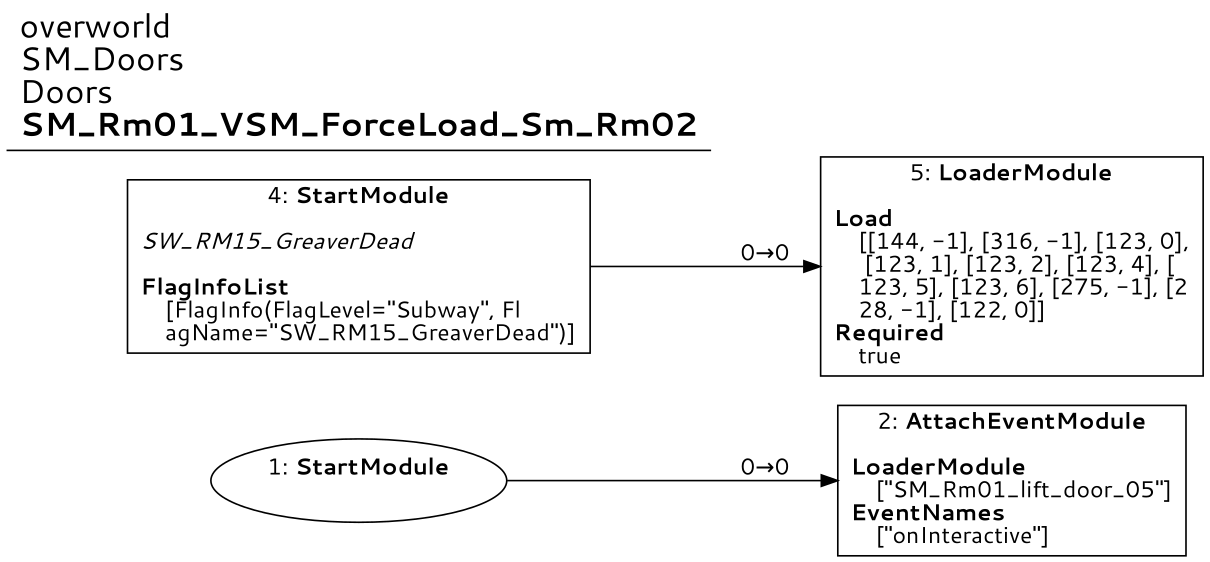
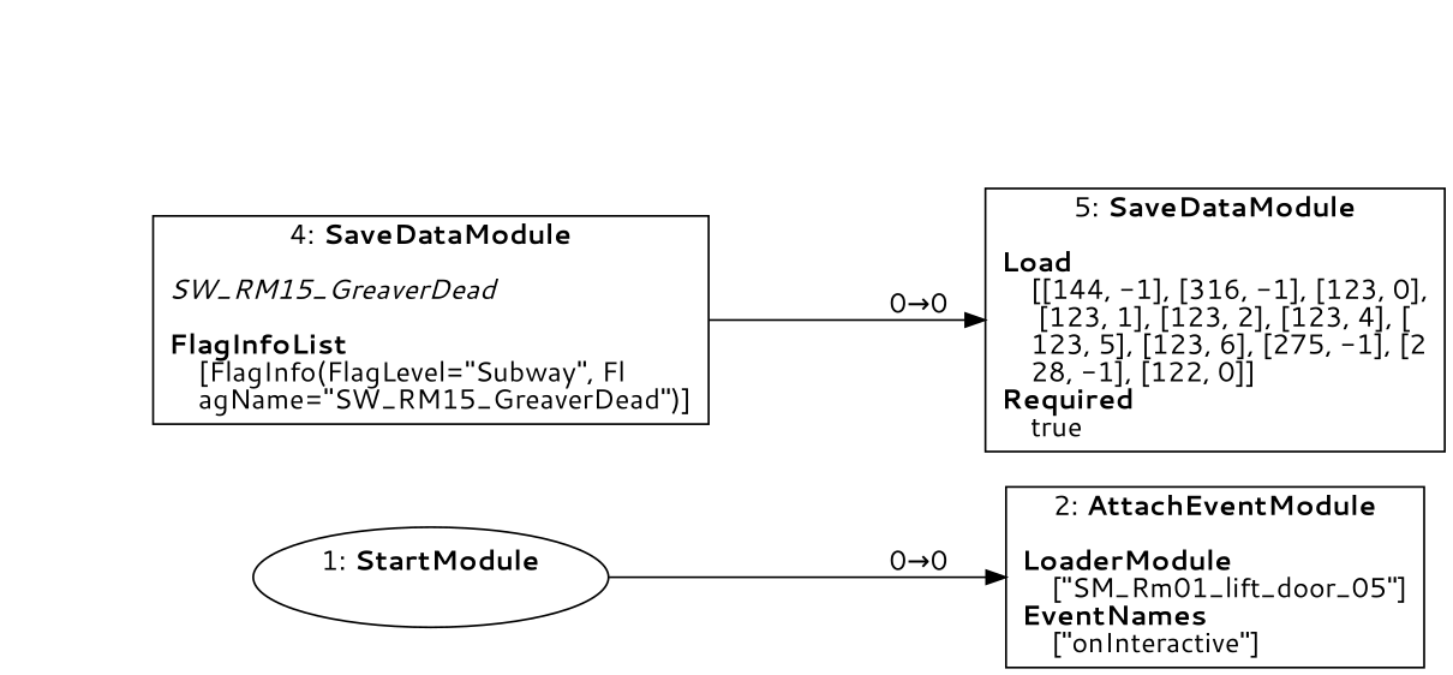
  digraph {
    fontname="Segoe UI"
    rankdir=LR
    splines=spline
    node [fontname="Segoe UI" shape=box]
    edge [fontname="Segoe UI"]
    n1 [label=<1: <b>StartModule</b><br/><br/>> shape=oval]
    n2 [label=<2: <b>AttachEventModule</b><br/><br/><b>LoaderModule</b><br align="left"/>    [&quot;SM_Rm01_lift_door_05&quot;]<br align="left"/><b>EventNames</b><br align="left"/>    [&quot;onInteractive&quot;]<br align="left"/>>]
-   n3 [label=<4: <b>StartModule</b><br/><br/><i>SW_RM15_GreaverDead<br align="left"/></i><br align="left"/><b>FlagInfoList</b><br align="left"/>    [FlagInfo(FlagLevel=&quot;Subway&quot;, Fl<br align="left"/>    agName=&quot;SW_RM15_GreaverDead&quot;)]<br align="left"/>>]
-   n4 [label=<5: <b>LoaderModule</b><br/><br/><b>Load</b><br align="left"/>    [[144, -1], [316, -1], [123, 0],<br align="left"/>     [123, 1], [123, 2], [123, 4], [<br align="left"/>    123, 5], [123, 6], [275, -1], [2<br align="left"/>    28, -1], [122, 0]]<br align="left"/><b>Required</b><br align="left"/>    true<br align="left"/>>]
-   n5 [label=<<font point-size="20">overworld<br align="left"/>SM_Doors<br align="left"/>Doors<br align="left"/><b>SM_Rm01_VSM_ForceLoad_Sm_Rm02</b><br align="left"/></font>> shape=underline]
+   n3 [label=<4: <b>SaveDataModule</b><br/><br/><i>SW_RM15_GreaverDead<br align="left"/></i><br align="left"/><b>FlagInfoList</b><br align="left"/>    [FlagInfo(FlagLevel=&quot;Subway&quot;, Fl<br align="left"/>    agName=&quot;SW_RM15_GreaverDead&quot;)]<br align="left"/>>]
+   n4 [label=<5: <b>SaveDataModule</b><br/><br/><b>Load</b><br align="left"/>    [[144, -1], [316, -1], [123, 0],<br align="left"/>     [123, 1], [123, 2], [123, 4], [<br align="left"/>    123, 5], [123, 6], [275, -1], [2<br align="left"/>    28, -1], [122, 0]]<br align="left"/><b>Required</b><br align="left"/>    true<br align="left"/>>]
    n1 -> n2 [label="0→0"]
    n3 -> n4 [label="0→0"]
  }
